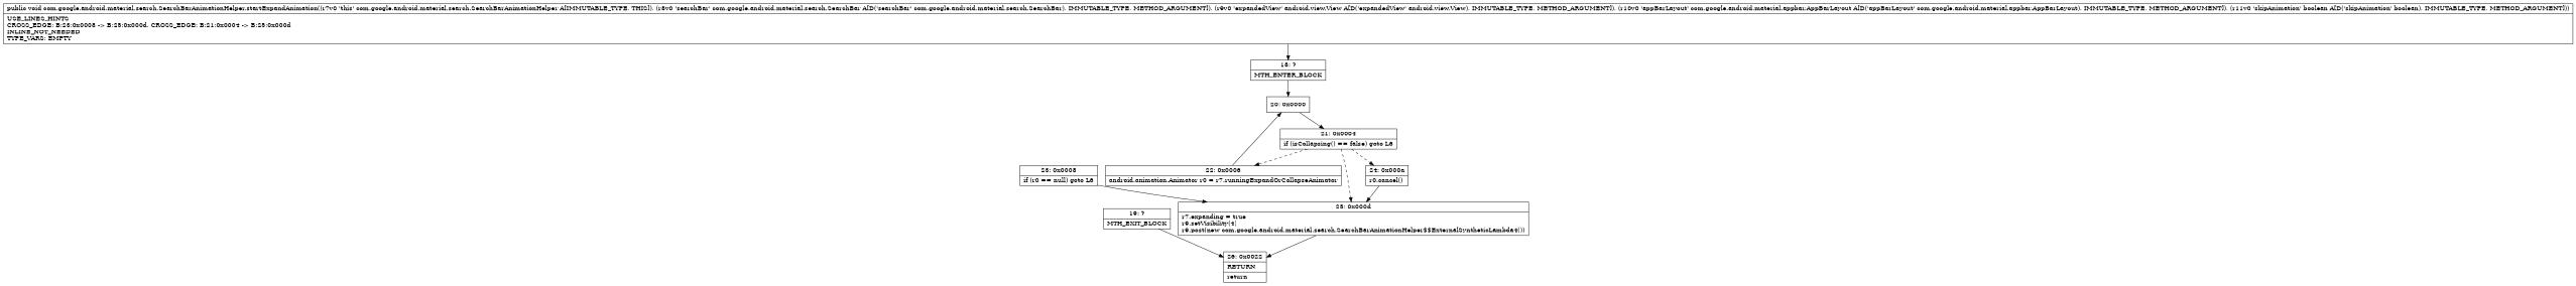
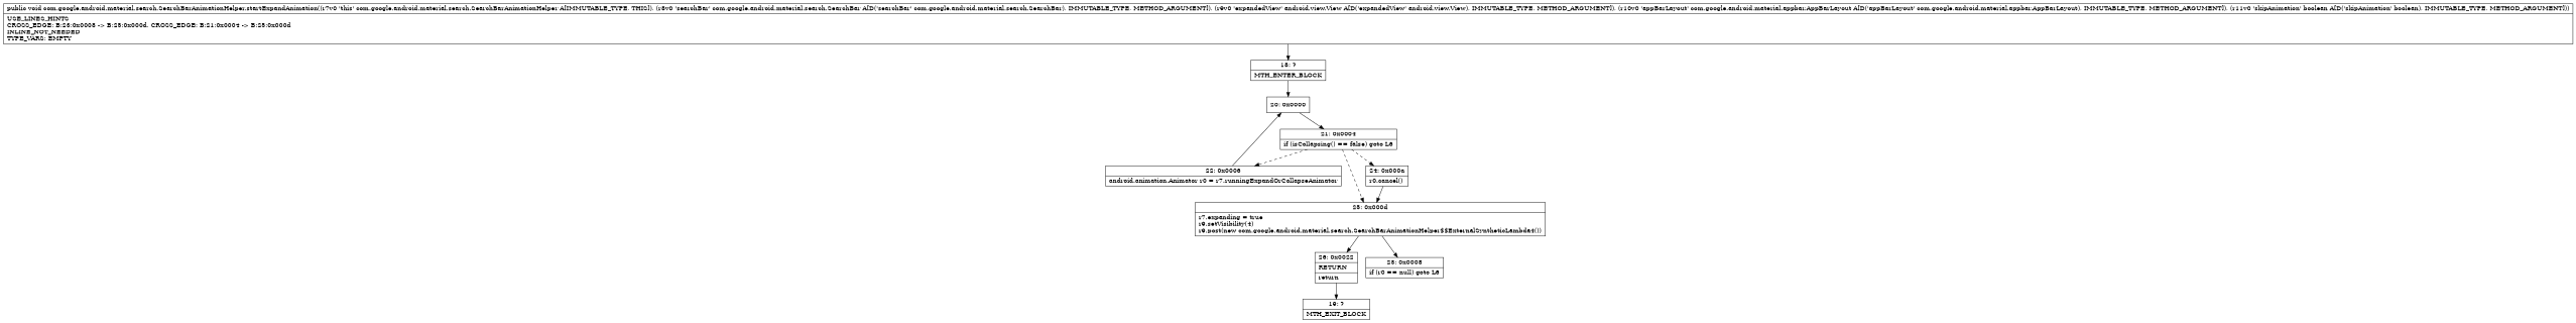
  digraph {
    node [shape=record]
    n1 [label="{18\:\ ?|MTH_ENTER_BLOCK\l}"]
    n2 [label="{20\:\ 0x0000}"]
    n3 [label="{21\:\ 0x0004|if (isCollapsing() == false) goto L6\l}"]
    n4 [label="{22\:\ 0x0006|android.animation.Animator r0 = r7.runningExpandOrCollapseAnimator\l}"]
    n5 [label="{25\:\ 0x000d|r7.expanding = true\lr9.setVisibility(4)\lr9.post(new com.google.android.material.search.SearchBarAnimationHelper$$ExternalSyntheticLambda4())\l}"]
    n6 [label="{24\:\ 0x000a|r0.cancel()\l}"]
    n7 [label="{26\:\ 0x0022|RETURN\l|return\l}"]
    n8 [label="{23\:\ 0x0008|if (r0 == null) goto L6\l}"]
    n9 [label="{19\:\ ?|MTH_EXIT_BLOCK\l}"]
    n10 [label="{public void com.google.android.material.search.SearchBarAnimationHelper.startExpandAnimation((r7v0 'this' com.google.android.material.search.SearchBarAnimationHelper A[IMMUTABLE_TYPE, THIS]), (r8v0 'searchBar' com.google.android.material.search.SearchBar A[D('searchBar' com.google.android.material.search.SearchBar), IMMUTABLE_TYPE, METHOD_ARGUMENT]), (r9v0 'expandedView' android.view.View A[D('expandedView' android.view.View), IMMUTABLE_TYPE, METHOD_ARGUMENT]), (r10v0 'appBarLayout' com.google.android.material.appbar.AppBarLayout A[D('appBarLayout' com.google.android.material.appbar.AppBarLayout), IMMUTABLE_TYPE, METHOD_ARGUMENT]), (r11v0 'skipAnimation' boolean A[D('skipAnimation' boolean), IMMUTABLE_TYPE, METHOD_ARGUMENT]))  | USE_LINES_HINTS\lCROSS_EDGE: B:23:0x0008 \-\> B:25:0x000d, CROSS_EDGE: B:21:0x0004 \-\> B:25:0x000d\lINLINE_NOT_NEEDED\lTYPE_VARS: EMPTY\l}"]
    n1 -> n2
    n2 -> n3
    n3 -> n4 [style=dashed]
    n3 -> n5 [style=dashed]
    n3 -> n6 [style=dashed]
    n4 -> n2
    n5 -> n7
    n6 -> n5
-   n9 -> n7
-   n8 -> n5
+   n7 -> n9
+   n5 -> n8
    n10 -> n1
  }
